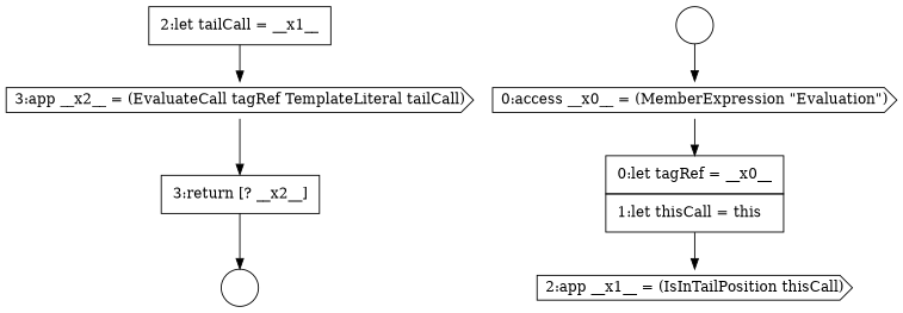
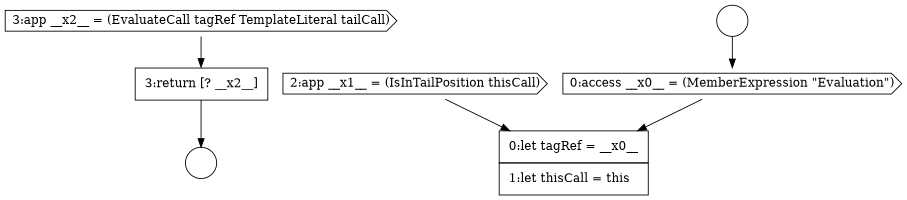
  digraph {
    node [color=black fillcolor=white shape=none style=filled]
    edge [color=black]
-   n1 [label=<<font color="black">     <table border="0" cellborder="1" cellspacing="0" cellpadding="10">       <tr><td align="left">2:let tailCall = __x1__</td></tr>     </table>   </font>> margin=0]
    n2 [label=<<font color="black">3:app __x2__ = (EvaluateCall tagRef TemplateLiteral tailCall)</font>> shape=cds]
    n3 [label=<<font color="black">     <table border="0" cellborder="1" cellspacing="0" cellpadding="10">       <tr><td align="left">3:return [? __x2__]</td></tr>     </table>   </font>> margin=0]
    n4 [label=<<font color="black">0:access __x0__ = (MemberExpression &quot;Evaluation&quot;)</font>> shape=cds]
    n5 [label=<<font color="black">     <table border="0" cellborder="1" cellspacing="0" cellpadding="10">       <tr><td align="left">0:let tagRef = __x0__</td></tr>       <tr><td align="left">1:let thisCall = this</td></tr>     </table>   </font>> margin=0]
    n6 [label=<<font color="black">2:app __x1__ = (IsInTailPosition thisCall)</font>> shape=cds]
    n7 [label=" " shape=circle]
    n8 [label=" " shape=circle]
-   n1 -> n2
    n2 -> n3
    n3 -> n8
    n4 -> n5
-   n5 -> n6
+   n6 -> n5
    n7 -> n4
  }
